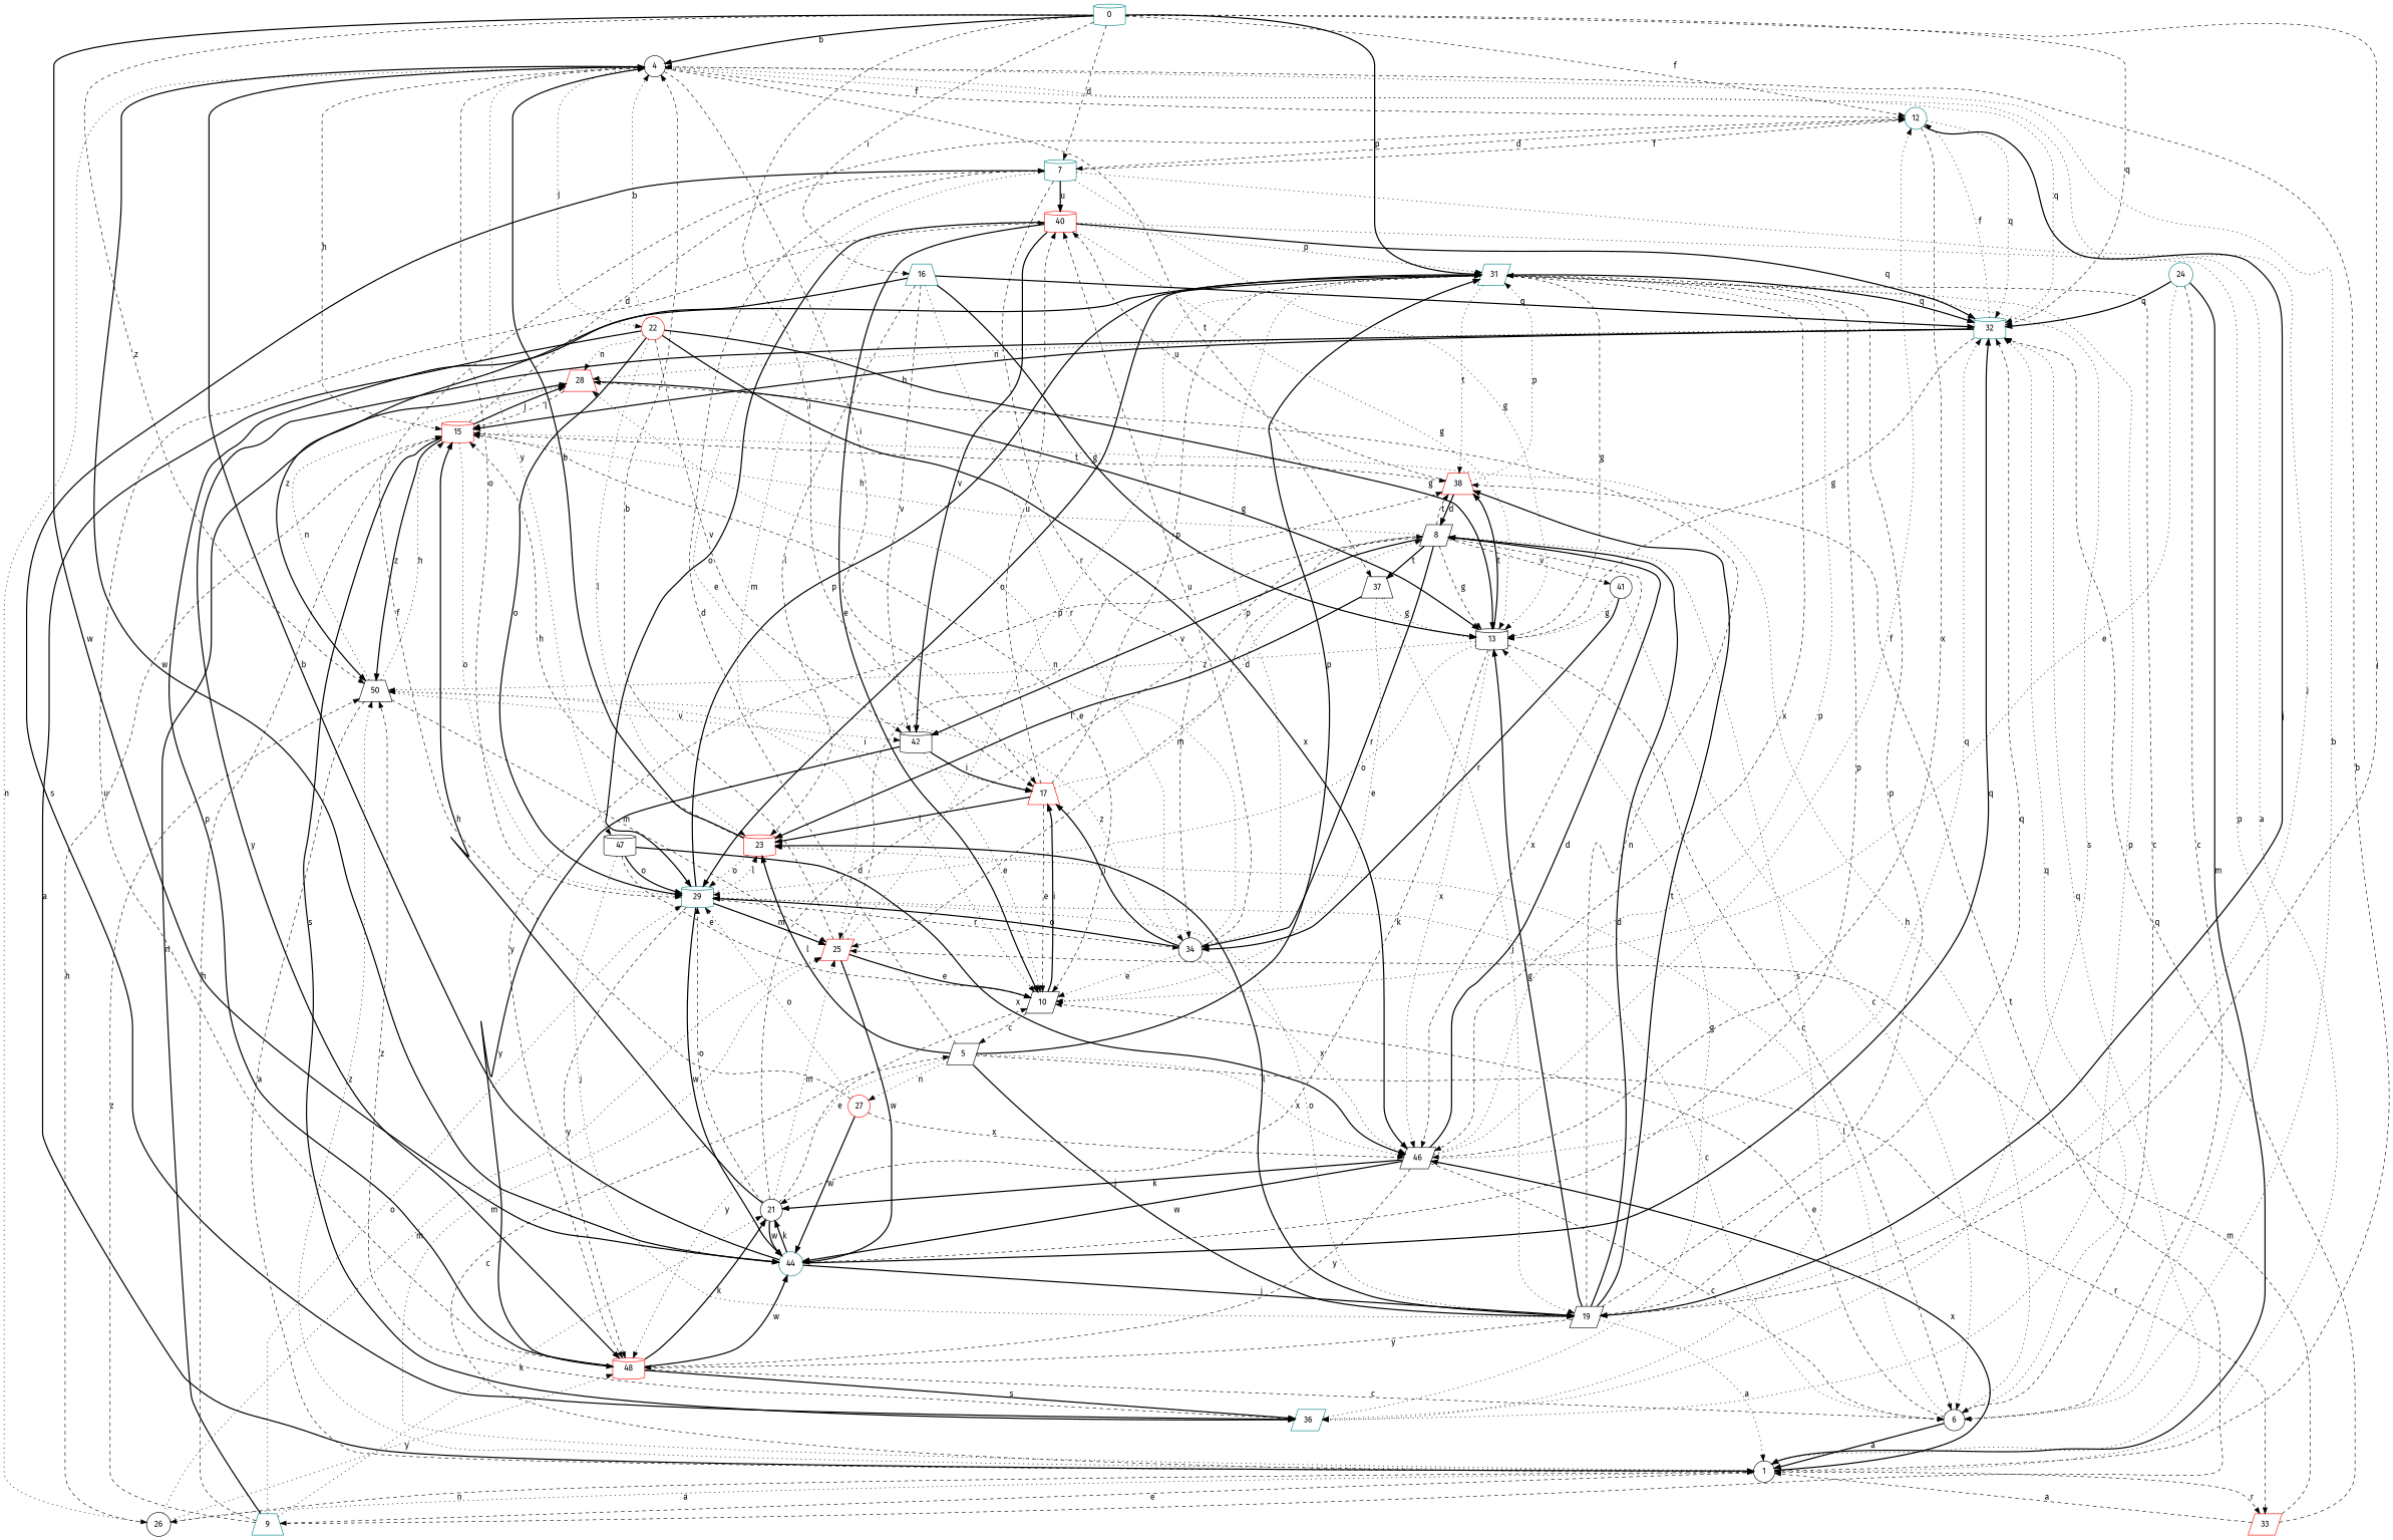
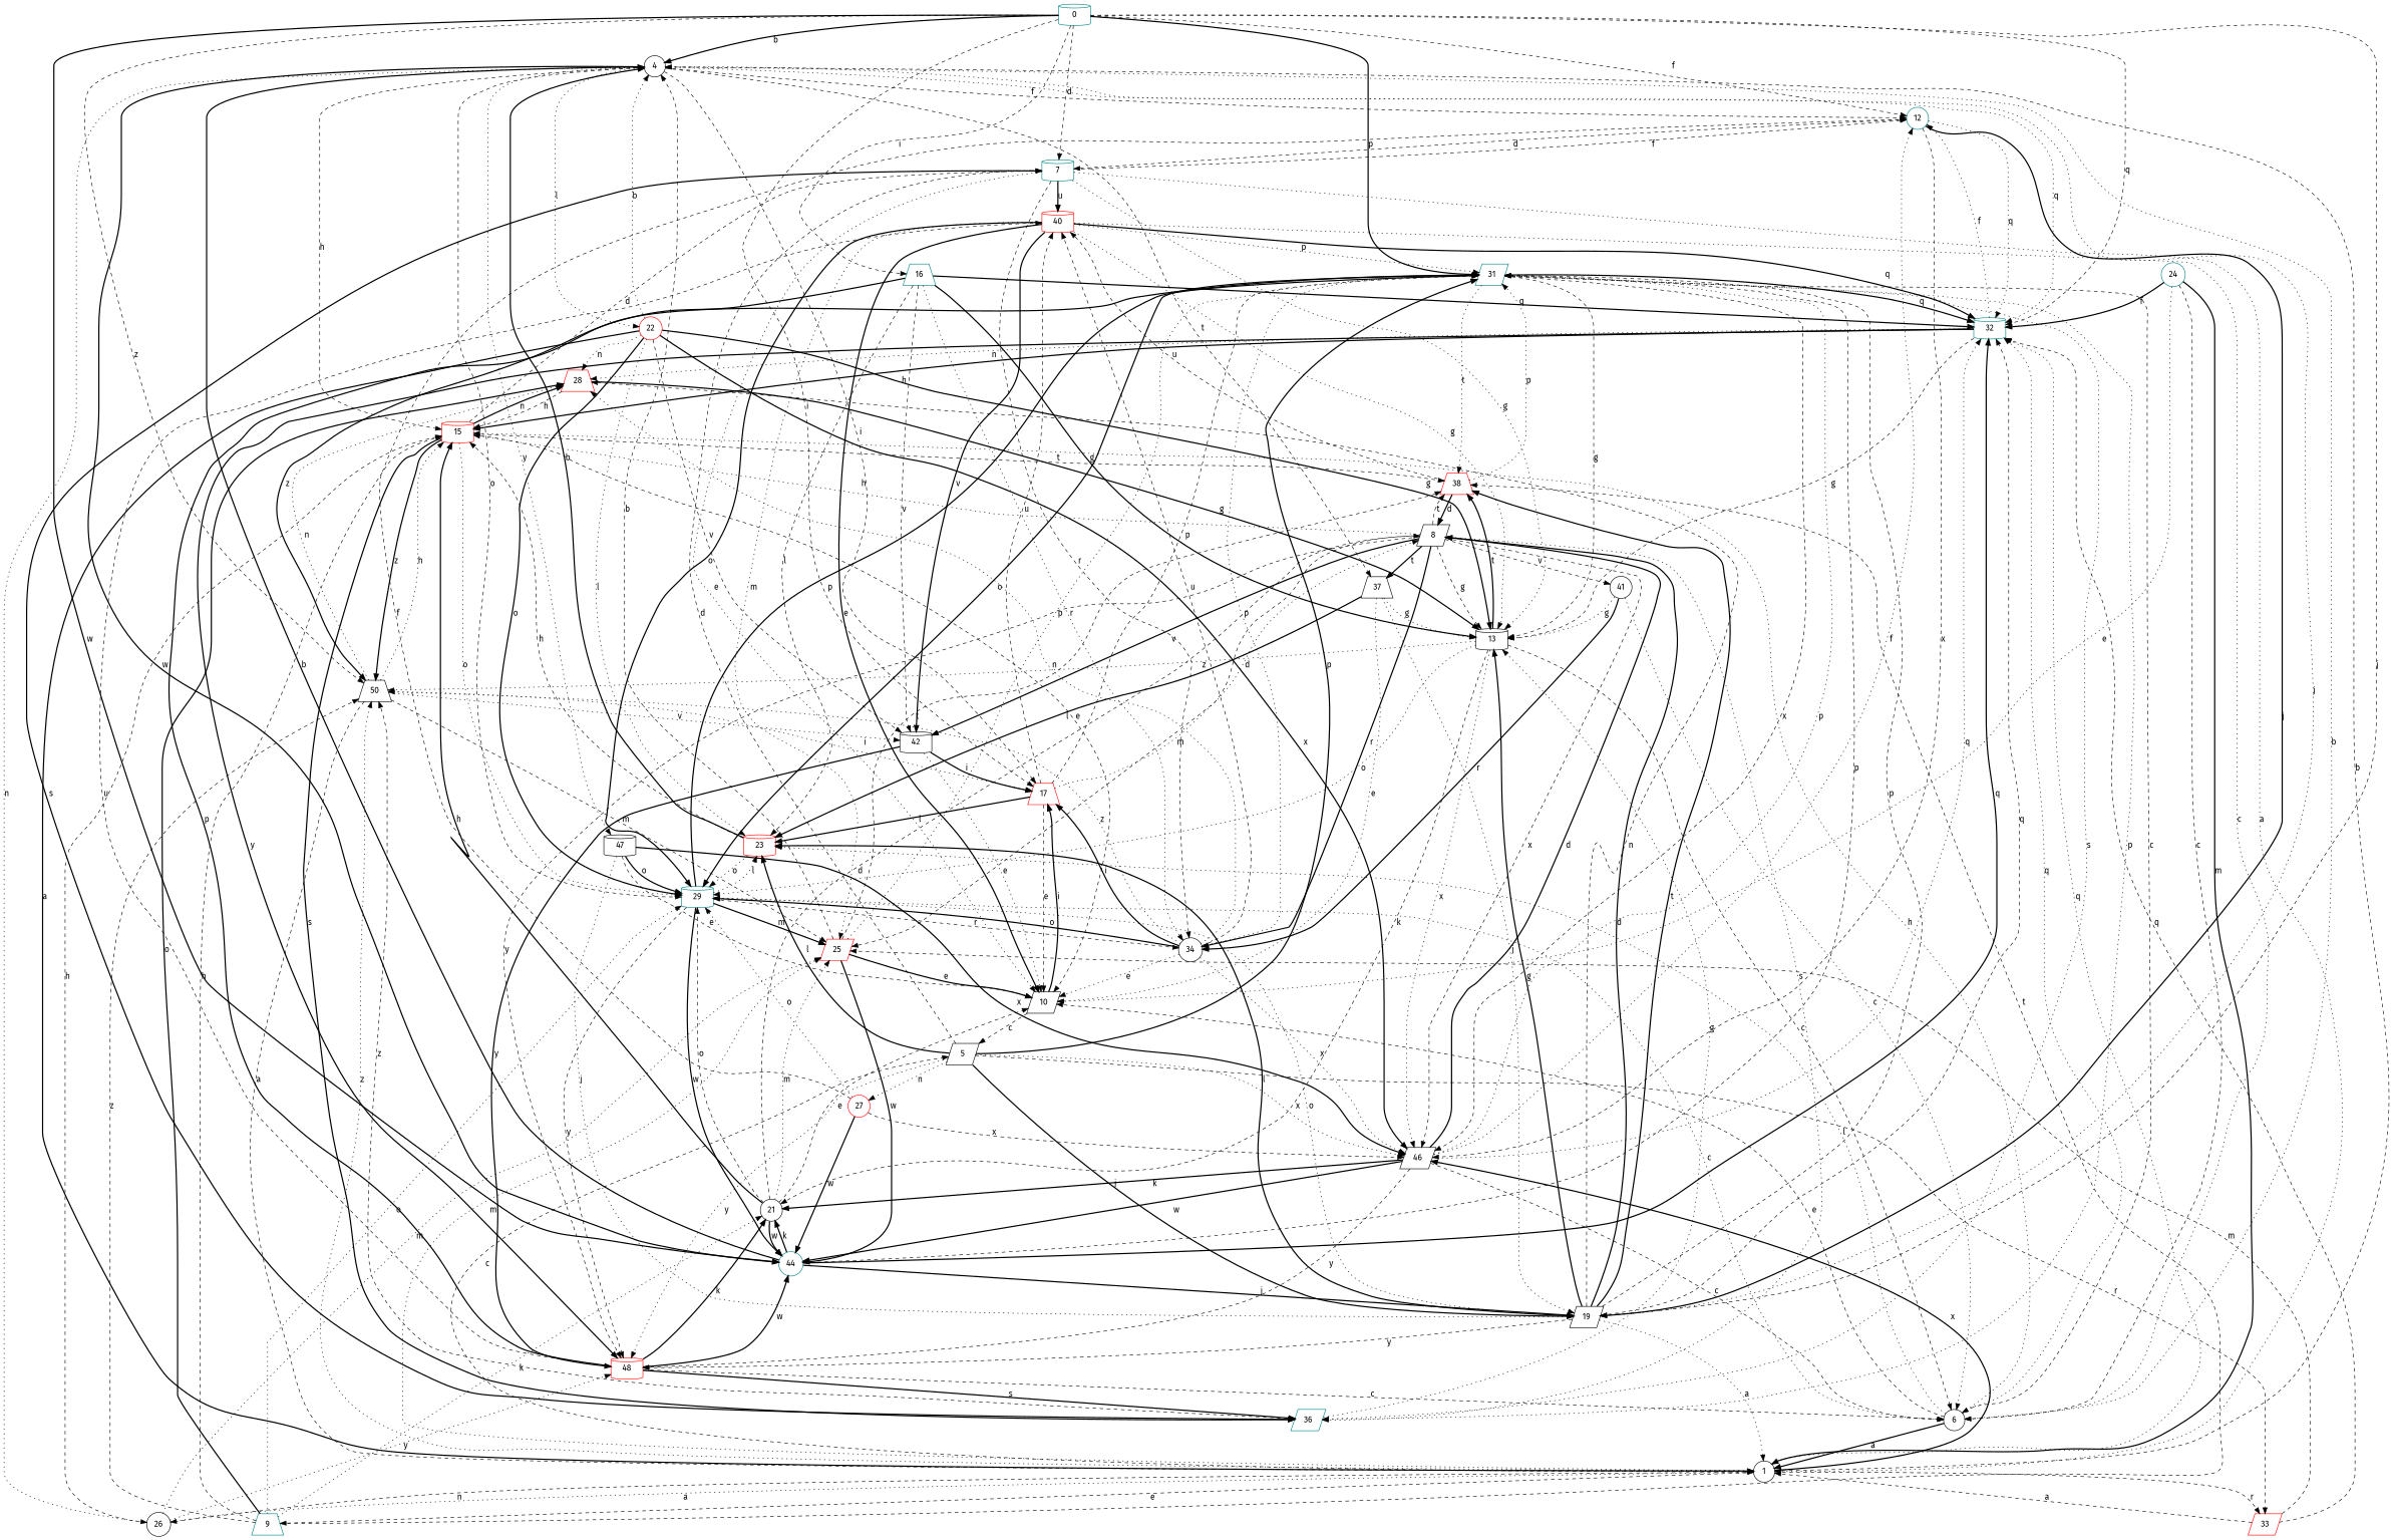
  strict digraph {
    fontname="Fira Sans"
    node [color=black fontname="Fira Sans" shape=circle]
    edge [fontname="Fira Sans" style=dashed]
    0 [color=teal shape=cylinder]
    4
    7 [color=teal shape=cylinder]
    12 [color=teal]
    16 [color=teal shape=trapezium]
    17 [color=red shape=trapezium]
    19 [shape=parallelogram]
    31 [color=teal shape=parallelogram]
    32 [color=teal shape=cylinder]
    44 [color=teal]
    50 [shape=trapezium]
    26
    15 [color=red shape=cylinder]
    22 [color=red]
    29 [color=teal shape=cylinder]
    37 [shape=trapezium]
    47 [shape=cylinder]
    1
    10 [shape=parallelogram]
    13 [shape=cylinder]
    34
    36 [color=teal shape=parallelogram]
    40 [color=red shape=cylinder]
    46 [shape=parallelogram]
    23 [color=red shape=cylinder]
    42 [shape=cylinder]
    8 [shape=parallelogram]
    48 [color=red shape=cylinder]
    38 [color=red shape=trapezium]
    28 [color=red shape=trapezium]
    6
    21
    25 [color=red shape=parallelogram]
    5 [shape=parallelogram]
    9 [color=teal shape=trapezium]
    33 [color=red shape=parallelogram]
    27 [color=red]
    24 [color=teal]
    41
    0 -> 4 [label=b style=bold]
    0 -> 7 [label=d]
    0 -> 12 [label=f]
    0 -> 16 [label=i]
    0 -> 17 [label=i]
    0 -> 19 [label=j]
    0 -> 31 [label=p style=bold]
    0 -> 32 [label=q]
    0 -> 44 [label=w style=bold]
    0 -> 50 [label=z]
    4 -> 12 [label=f]
    4 -> 17 [label=i]
    4 -> 19 [label=j style=dotted]
    4 -> 32 [label=q style=dotted]
    4 -> 44 [label=w style=bold]
    4 -> 26 [label=n style=dotted]
    4 -> 15 [label=h]
    4 -> 22 [label=l style=dotted]
    4 -> 29 [label=o]
    4 -> 37 [label=t]
    4 -> 47 [label=y style=dotted]
    7 -> 12 [label=f]
    7 -> 1 [label=a style=dotted]
    7 -> 10 [label=e style=dotted]
    7 -> 13 [label=g style=dotted]
    7 -> 34 [label=r]
    7 -> 36 [label=s style=bold]
    7 -> 40 [label=u style=bold]
    12 -> 7 [label=d]
    12 -> 19 [label=j style=bold]
    12 -> 32 [label=q style=dotted]
    12 -> 46 [label=x]
    16 -> 32 [label=q style=bold]
    16 -> 50 [label=z style=bold]
    16 -> 13 [label=g style=bold]
    16 -> 34 [label=r style=dotted]
    16 -> 23 [label=l]
    16 -> 42 [label=v]
    17 -> 31 [label=p]
    17 -> 10 [label=e]
    17 -> 40 [label=u]
    17 -> 23 [label=l style=bold]
    17 -> 8 [label=d style=dotted]
    19 -> 31 [label=p]
    19 -> 32 [label=q]
    19 -> 29 [label=o style=dotted]
    19 -> 1 [label=a style=dotted]
    19 -> 13 [label=g style=bold]
    19 -> 23 [label=l style=bold]
    19 -> 8 [label=d style=bold]
    19 -> 48 [label=y]
    19 -> 38 [label=t style=bold]
    19 -> 28 [label=n]
    31 -> 32 [label=q style=bold]
    31 -> 29 [label=o style=bold]
    31 -> 13 [label=g]
    31 -> 36 [label=s style=dotted]
    31 -> 46 [label=x]
    31 -> 38 [label=t style=dotted]
    31 -> 6 [label=c]
    32 -> 12 [label=f style=dotted]
    32 -> 15 [label=h style=bold]
    32 -> 13 [label=g]
    32 -> 48 [label=y style=bold]
    32 -> 28 [label=n style=dotted]
    44 -> 4 [label=b style=bold]
    44 -> 19 [label=j style=bold]
    44 -> 31 [label=p]
    44 -> 32 [label=q style=bold]
    44 -> 21 [label=k style=bold]
    50 -> 17 [label=i style=dotted]
    50 -> 15 [label=h style=dotted]
    50 -> 1 [label=a]
    50 -> 42 [label=v style=dotted]
    50 -> 28 [label=n style=dotted]
    50 -> 25 [label=m]
    26 -> 15 [label=h]
    26 -> 1 [label=a style=dotted]
    26 -> 48 [label=y style=dotted]
    26 -> 25 [label=m style=dotted]
    15 -> 7 [label=d]
    15 -> 50 [label=z style=bold]
    15 -> 29 [label=o style=dotted]
    15 -> 10 [label=e]
    15 -> 36 [label=s style=bold]
    15 -> 38 [label=t]
-   15 -> 28 [label=j style=bold]
+   15 -> 28 [label=n style=bold]
    22 -> 4 [label=b style=dotted]
    22 -> 29 [label=o style=bold]
    22 -> 1 [label=a style=bold]
    22 -> 13 [label=g style=bold]
    22 -> 46 [label=x style=bold]
    22 -> 23 [label=l style=dotted]
    22 -> 42 [label=v]
    22 -> 28 [label=n style=dotted]
    29 -> 31 [label=p style=bold]
    29 -> 44 [label=w style=bold]
    29 -> 34 [label=r]
    29 -> 23 [label=l style=dotted]
    29 -> 48 [label=y]
    29 -> 6 [label=c style=dotted]
    29 -> 25 [label=m style=bold]
    37 -> 19 [label=j style=dotted]
    37 -> 10 [label=e style=dotted]
    37 -> 13 [label=g style=dotted]
    37 -> 23 [label=l style=bold]
    47 -> 19 [label=j style=dotted]
    47 -> 29 [label=o style=bold]
    47 -> 10 [label=e]
    47 -> 46 [label=x style=bold]
    1 -> 4 [label=b]
    1 -> 32 [label=q style=dotted]
    1 -> 50 [label=z style=dotted]
    1 -> 26 [label=n]
    1 -> 46 [label=x style=bold]
    1 -> 25 [label=m style=dotted]
    1 -> 5 [label=c]
    1 -> 9 [label=e]
    1 -> 33 [label=r]
    10 -> 17 [label=i style=bold]
    10 -> 5 [label=c]
    13 -> 50 [label=z style=dotted]
    13 -> 29 [label=o style=dotted]
    13 -> 46 [label=x style=dotted]
    13 -> 38 [label=t style=bold]
    13 -> 6 [label=c]
    13 -> 21 [label=k]
    34 -> 17 [label=i style=bold]
    34 -> 31 [label=p style=dotted]
    34 -> 50 [label=z style=dotted]
    34 -> 29 [label=o style=bold]
    34 -> 10 [label=e style=dotted]
    34 -> 40 [label=u]
    34 -> 46 [label=x style=dotted]
    34 -> 28 [label=n style=dotted]
    36 -> 31 [label=p style=dotted]
    36 -> 50 [label=z]
    36 -> 13 [label=g style=dotted]
    40 -> 31 [label=p style=dotted]
    40 -> 32 [label=q style=bold]
    40 -> 29 [label=o style=bold]
    40 -> 10 [label=e style=bold]
    40 -> 13 [label=g style=dotted]
    40 -> 42 [label=v style=bold]
-   40 -> 6 [label=p style=dotted]
+   40 -> 6 [label=c style=dotted]
    40 -> 25 [label=m style=dotted]
    46 -> 12 [label=f style=dotted]
    46 -> 31 [label=p style=dotted]
    46 -> 32 [label=q style=dotted]
    46 -> 44 [label=w style=bold]
    46 -> 8 [label=d style=bold]
    46 -> 48 [label=y]
    46 -> 6 [label=c]
    46 -> 21 [label=k style=bold]
    23 -> 4 [label=b style=bold]
    23 -> 15 [label=h]
    23 -> 29 [label=o style=dotted]
    42 -> 17 [label=i style=bold]
    42 -> 10 [label=e style=dotted]
    42 -> 48 [label=y style=bold]
    8 -> 15 [label=h style=dotted]
    8 -> 37 [label=t style=bold]
    8 -> 13 [label=g]
    8 -> 34 [label=r style=bold]
    8 -> 36 [label=s style=dotted]
    8 -> 46 [label=x]
    8 -> 42 [label=v style=bold]
    8 -> 48 [label=y]
    8 -> 38 [label=t]
    8 -> 25 [label=m]
    8 -> 41 [label=v]
    48 -> 31 [label=p style=bold]
    48 -> 44 [label=w style=bold]
    48 -> 36 [label=s style=bold]
    48 -> 40 [label=u]
    48 -> 6 [label=c]
    48 -> 21 [label=k style=bold]
    38 -> 31 [label=p style=dotted]
    38 -> 40 [label=u]
    38 -> 8 [label=d style=bold]
-   28 -> 15 [label=l]
+   28 -> 15 [label=h]
    28 -> 13 [label=g style=bold]
    6 -> 4 [label=b style=dotted]
    6 -> 32 [label=q style=dotted]
    6 -> 15 [label=h style=dotted]
    6 -> 1 [label=a style=bold]
    6 -> 10 [label=e]
    6 -> 23 [label=l style=dotted]
    21 -> 44 [label=w style=bold]
    21 -> 15 [label=h style=bold]
    21 -> 29 [label=o]
    21 -> 10 [label=e]
    21 -> 8 [label=d]
    21 -> 25 [label=m style=dotted]
    25 -> 4 [label=b]
    25 -> 31 [label=p style=dotted]
    25 -> 44 [label=w style=bold]
    25 -> 10 [label=e style=bold]
    25 -> 38 [label=t]
    5 -> 7 [label=d]
    5 -> 19 [label=j style=bold]
    5 -> 31 [label=p style=bold]
    5 -> 46 [label=x style=dotted]
    5 -> 23 [label=l style=bold]
    5 -> 48 [label=y style=dotted]
    5 -> 33 [label=r]
    5 -> 27 [label=n style=dotted]
    9 -> 50 [label=z]
    9 -> 15 [label=h]
    9 -> 29 [label=o style=dotted]
    9 -> 38 [label=t]
-   9 -> 28 [label=n style=bold]
+   9 -> 28 [label=o style=bold]
    9 -> 21 [label=k style=dotted]
    33 -> 32 [label=q]
    33 -> 1 [label=a]
    33 -> 25 [label=m]
    27 -> 12 [label=f]
    27 -> 44 [label=w style=bold]
    27 -> 29 [label=o style=dotted]
    27 -> 46 [label=x]
-   24 -> 32 [label=q style=bold]
+   24 -> 32 [label=f style=bold]
    24 -> 1 [label=m style=bold]
    24 -> 10 [label=e style=dotted]
    24 -> 6 [label=c]
    41 -> 13 [label=g style=dotted]
    41 -> 34 [label=r style=bold]
    41 -> 6 [label=c style=dotted]
  }
